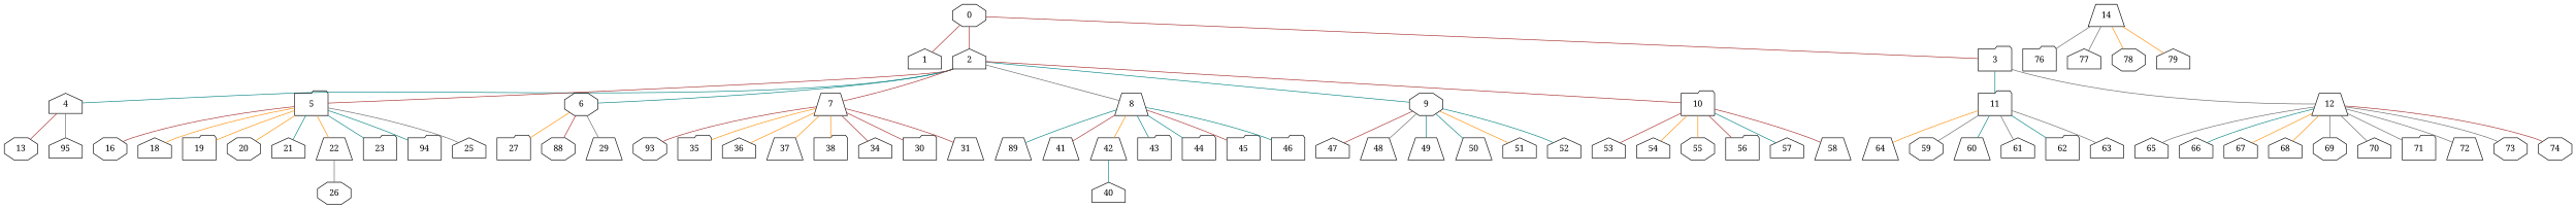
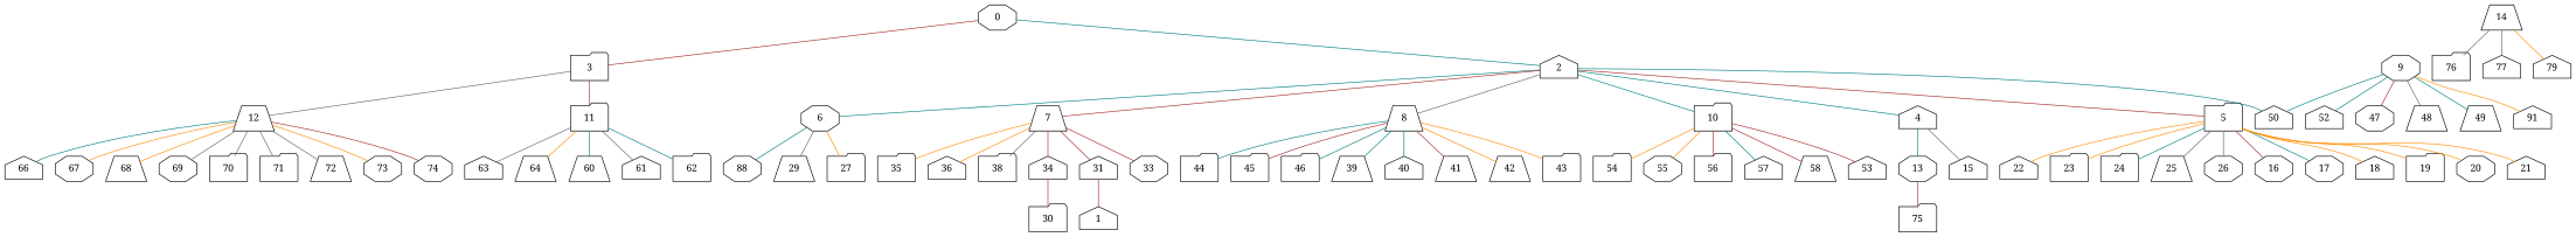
  graph {
    fontname="Noto Serif"
    node [fontname="Noto Serif" shape=house]
    edge [color=brown fontname="Noto Serif"]
    0 [shape=octagon]
    1
    2
    3 [shape=folder]
    4
    5 [shape=folder]
    6 [shape=octagon]
    7 [shape=trapezium]
    8 [shape=trapezium]
    9 [shape=octagon]
    10 [shape=folder]
    11 [shape=folder]
    12 [shape=trapezium]
    13 [shape=octagon]
-   15 [label=95]
+   15
    16 [shape=octagon]
+   17 [shape=octagon]
    18
    19 [shape=folder]
    20 [shape=octagon]
    21
-   22 [shape=trapezium]
+   22
    23 [shape=folder]
-   24 [shape=folder label=94]
-   25
+   24 [shape=folder]
+   25 [shape=trapezium]
    26 [shape=octagon]
    27 [shape=folder]
    n28 [label=88 shape=octagon]
    29 [shape=trapezium]
-   33 [shape=octagon label=93]
+   33 [shape=octagon]
    35 [shape=folder]
    36
-   37 [shape=trapezium]
    38 [shape=folder]
    34
    30 [shape=folder]
-   31 [shape=trapezium]
-   39 [shape=trapezium label=89]
+   31
+   39 [shape=trapezium]
    40
    41 [shape=trapezium]
    42 [shape=trapezium]
    43 [shape=folder]
    44 [shape=folder]
    45 [shape=folder]
    46 [shape=folder]
-   47
+   47 [shape=octagon]
    48 [shape=trapezium]
    49 [shape=trapezium]
-   50 [shape=trapezium]
-   51
+   50
+   51 [label=91]
    52
    53
-   54
+   54 [shape=folder]
    55 [shape=octagon]
    56 [shape=folder]
    57
    58 [shape=trapezium]
    64 [shape=trapezium]
-   59 [shape=octagon]
    60 [shape=trapezium]
    61
    62 [shape=folder]
    63
-   65
    66
-   67
-   68
+   67 [shape=octagon]
+   68 [shape=trapezium]
    69 [shape=octagon]
-   70
+   70 [shape=folder]
    71 [shape=folder]
    72 [shape=trapezium]
    73 [shape=octagon]
    74 [shape=octagon]
+   75 [shape=folder]
    14 [shape=trapezium]
    76 [shape=folder]
    77
-   78 [shape=octagon]
    79
-   0 -- 1
-   0 -- 2
+   31 -- 1
+   0 -- 2 [color=teal]
    0 -- 3
    2 -- 4 [color=teal]
    2 -- 5
    2 -- 6 [color=teal]
    2 -- 7
    2 -- 8 [color=gray40]
-   2 -- 9 [color=teal]
-   2 -- 10
-   3 -- 11 [color=teal]
+   2 -- 50 [color=teal]
+   2 -- 10 [color=teal]
+   3 -- 11
    3 -- 12 [color=gray40]
-   4 -- 13
+   4 -- 13 [color=teal]
    4 -- 15 [color=gray40]
    5 -- 16
+   5 -- 17 [color=teal]
    5 -- 18 [color=darkorange]
    5 -- 19 [color=darkorange]
    5 -- 20 [color=darkorange]
-   5 -- 21 [color=teal]
+   5 -- 21 [color=darkorange]
    5 -- 22 [color=darkorange]
-   5 -- 23 [color=teal]
+   5 -- 23 [color=darkorange]
    5 -- 24 [color=teal]
    5 -- 25 [color=gray40]
-   22 -- 26 [color=gray40]
+   5 -- 26 [color=gray40]
    6 -- 27 [color=darkorange]
-   6 -- n28
+   6 -- n28 [color=teal]
    6 -- 29 [color=gray40]
    7 -- 33
    7 -- 35 [color=darkorange]
    7 -- 36 [color=darkorange]
-   7 -- 37 [color=darkorange]
-   7 -- 38 [color=darkorange]
+   7 -- 38 [color=gray40]
    7 -- 34
-   7 -- 30
+   34 -- 30
    7 -- 31
    8 -- 39 [color=teal]
-   42 -- 40 [color=teal]
+   8 -- 40 [color=teal]
    8 -- 41
    8 -- 42 [color=darkorange]
-   8 -- 43 [color=teal]
+   8 -- 43 [color=darkorange]
    8 -- 44 [color=teal]
    8 -- 45
    8 -- 46 [color=teal]
    9 -- 47
    9 -- 48 [color=gray40]
    9 -- 49 [color=teal]
    9 -- 50 [color=teal]
    9 -- 51 [color=darkorange]
    9 -- 52 [color=teal]
    10 -- 53
    10 -- 54 [color=darkorange]
    10 -- 55 [color=darkorange]
    10 -- 56
    10 -- 57 [color=teal]
    10 -- 58
    11 -- 64 [color=darkorange]
-   11 -- 59 [color=gray40]
    11 -- 60 [color=teal]
    11 -- 61 [color=gray40]
    11 -- 62 [color=teal]
    11 -- 63 [color=gray40]
-   12 -- 65 [color=gray40]
    12 -- 66 [color=teal]
    12 -- 67 [color=darkorange]
    12 -- 68 [color=darkorange]
    12 -- 69 [color=gray40]
    12 -- 70 [color=gray40]
    12 -- 71 [color=gray40]
    12 -- 72 [color=gray40]
-   12 -- 73 [color=gray40]
+   12 -- 73 [color=darkorange]
    12 -- 74
+   13 -- 75
    14 -- 76 [color=gray40]
    14 -- 77 [color=gray40]
-   14 -- 78 [color=darkorange]
    14 -- 79 [color=darkorange]
  }
